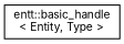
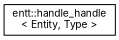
  digraph {
    rankdir=TB
    fontname=Inter
-   n1 [color=black fillcolor=white fontname=Inter fontsize=10 height=0.2 label="entt::basic_handle\l\< Entity, Type \>" shape=record style=filled width=0.4]
+   n1 [color=black fillcolor=white fontname=Inter fontsize=10 height=0.2 label="entt::handle_handle\l\< Entity, Type \>" shape=record style=filled width=0.4]
  }
